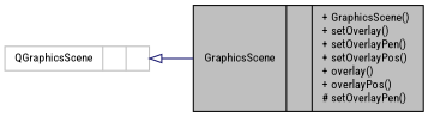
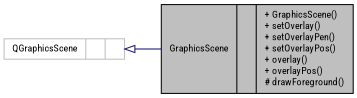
  digraph {
    rankdir=LR
    fontname="Roboto Condensed"
    node [fontname="Roboto Condensed" fontsize=10 shape=record style=filled]
-   n1 [color=black fillcolor=grey75 fontcolor=black height=0.2 label="{GraphicsScene\n||+ GraphicsScene()\l+ setOverlay()\l+ setOverlayPen()\l+ setOverlayPos()\l+ overlay()\l+ overlayPos()\l# setOverlayPen()\l}" width=0.4]
+   n1 [color=black fillcolor=grey75 fontcolor=black height=0.2 label="{GraphicsScene\n||+ GraphicsScene()\l+ setOverlay()\l+ setOverlayPen()\l+ setOverlayPos()\l+ overlay()\l+ overlayPos()\l# drawForeground()\l}" width=0.4]
    n2 [color=grey75 fillcolor=white height=0.2 label="{QGraphicsScene\n||}" width=0.4]
    n2 -> n1 [arrowtail=onormal color=midnightblue dir=back fontname="Roboto Condensed" fontsize=10 labelfontname=Helvetica labelfontsize=10 style=solid]
  }
